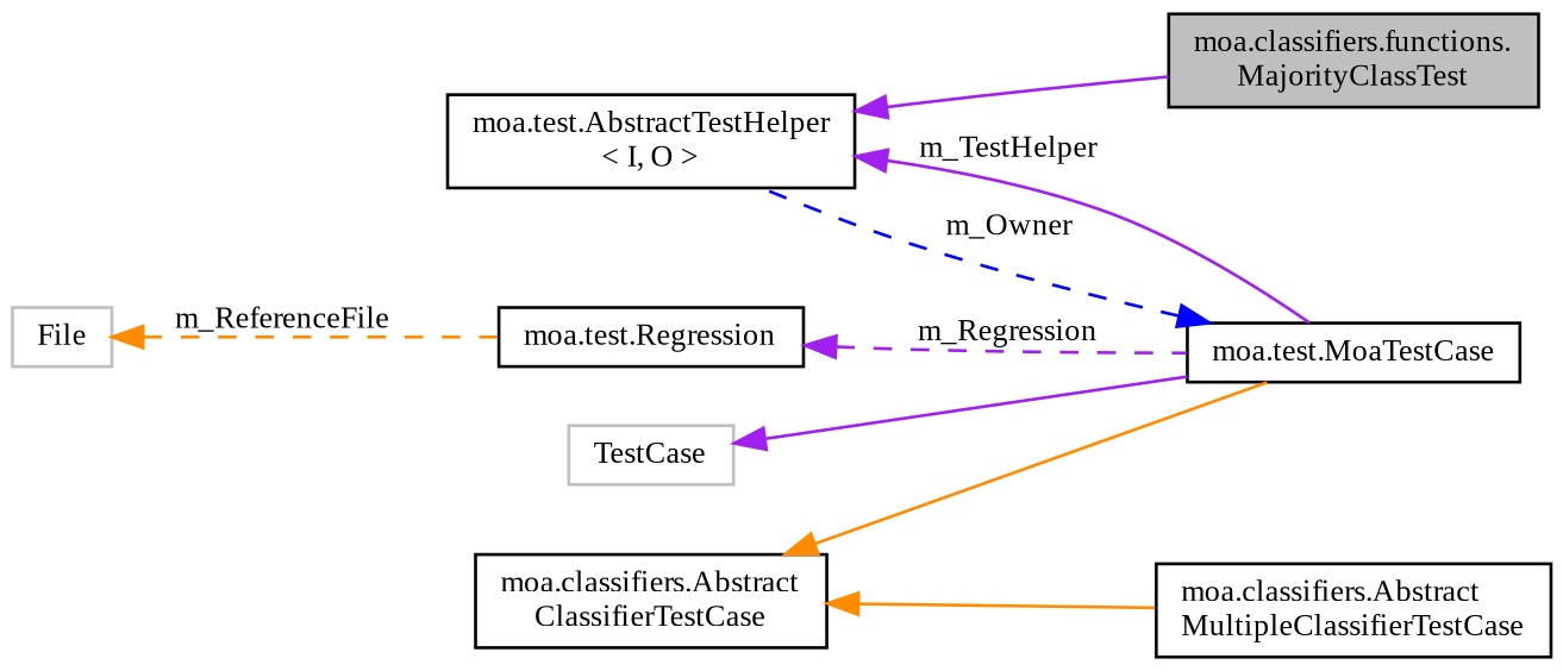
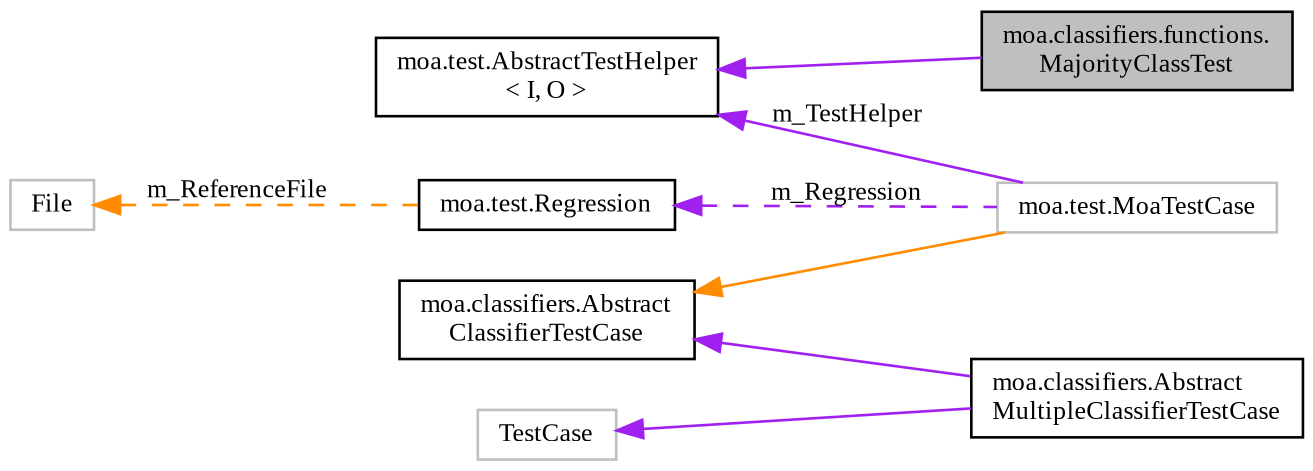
  digraph {
    fontname="Liberation Serif"
    rankdir=LR
    node [color=black fillcolor=white fontname="Liberation Serif" fontsize=10 shape=record style=filled]
    edge [color=purple dir=back fontname="Liberation Serif" fontsize=10 labelfontname=Helvetica labelfontsize=10 style=solid]
    n1 [fillcolor=grey75 fontcolor=black height=0.2 label="moa.classifiers.functions.\lMajorityClassTest" width=0.4]
    n2 [height=0.2 label="moa.classifiers.Abstract\lMultipleClassifierTestCase" width=0.4]
    n3 [height=0.2 label="moa.classifiers.Abstract\lClassifierTestCase" width=0.4]
-   n4 [height=0.2 label="moa.test.MoaTestCase" width=0.4]
+   n4 [color=grey75 height=0.2 label="moa.test.MoaTestCase" width=0.4]
    n5 [height=0.2 label="moa.test.AbstractTestHelper\l\< I, O \>" width=0.4]
    n6 [color=grey75 height=0.2 label=TestCase width=0.4]
    n7 [height=0.2 label="moa.test.Regression" width=0.4]
    n8 [color=grey75 height=0.2 label=File width=0.4]
-   n3 -> n2 [color=darkorange]
+   n3 -> n2
    n3 -> n4 [color=darkorange]
-   n4 -> n5 [color=blue label=" m_Owner" style=dashed]
    n5 -> n1
    n5 -> n4 [label=" m_TestHelper"]
-   n6 -> n4
+   n6 -> n2
    n7 -> n4 [label=" m_Regression" style=dashed]
    n8 -> n7 [color=darkorange label=" m_ReferenceFile" style=dashed]
  }
